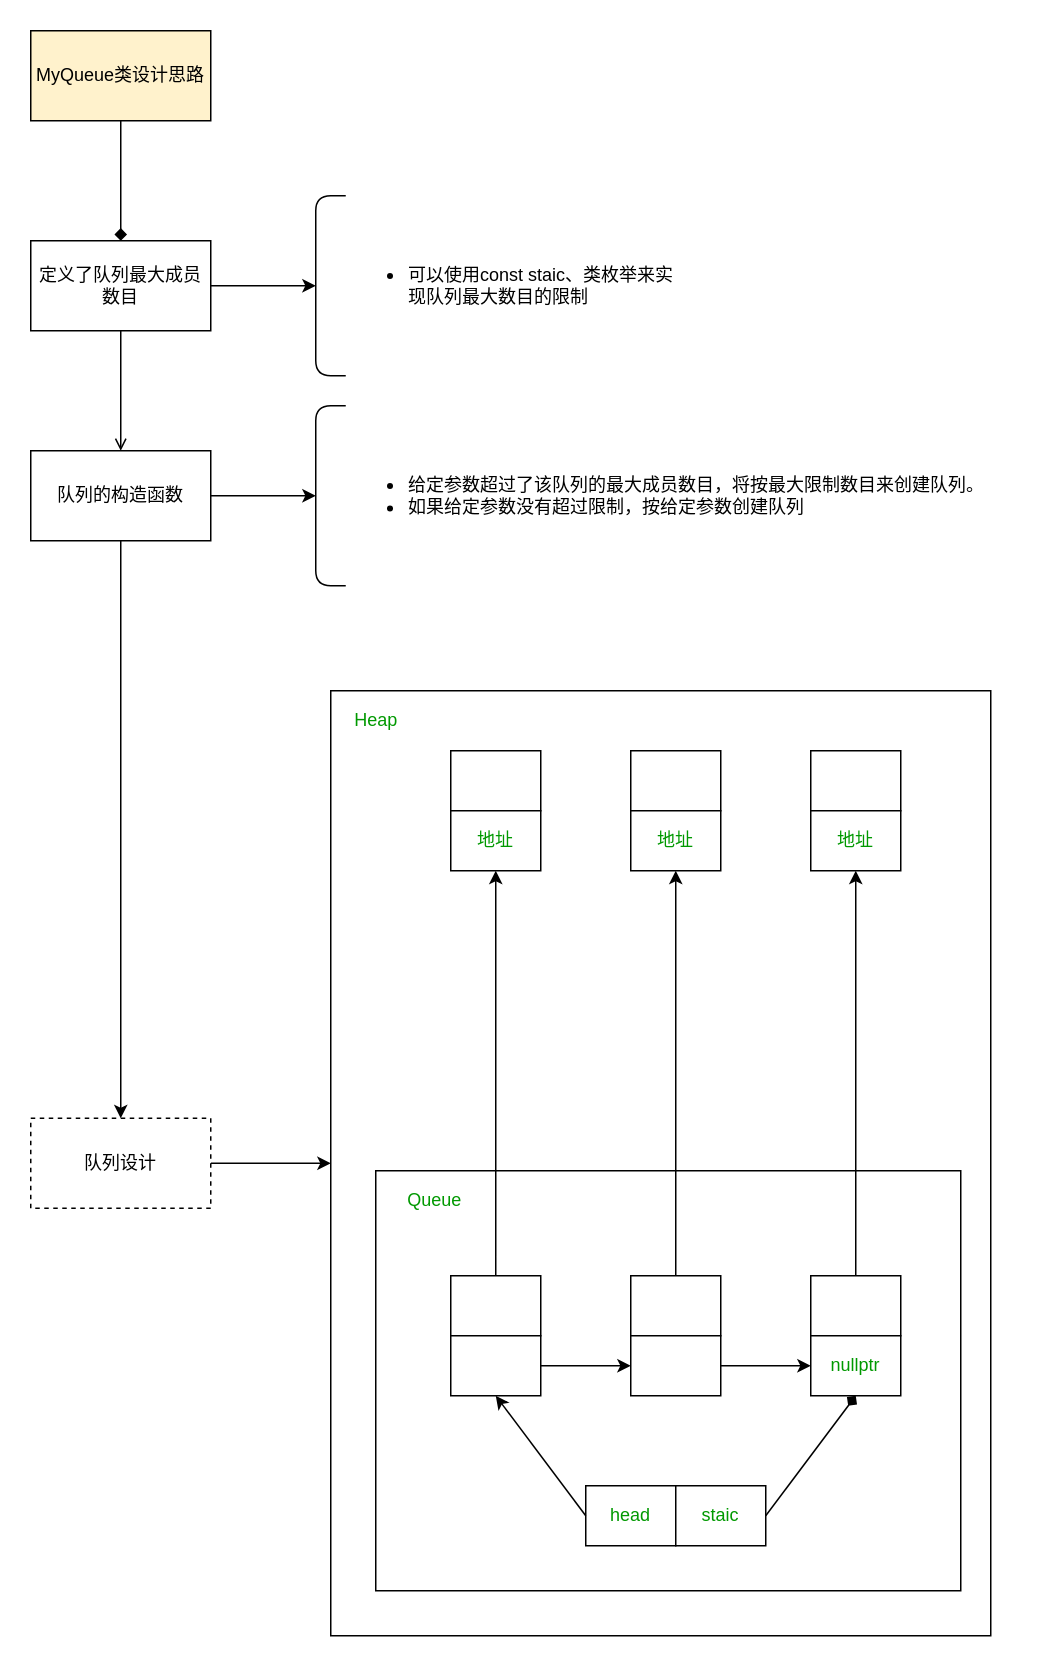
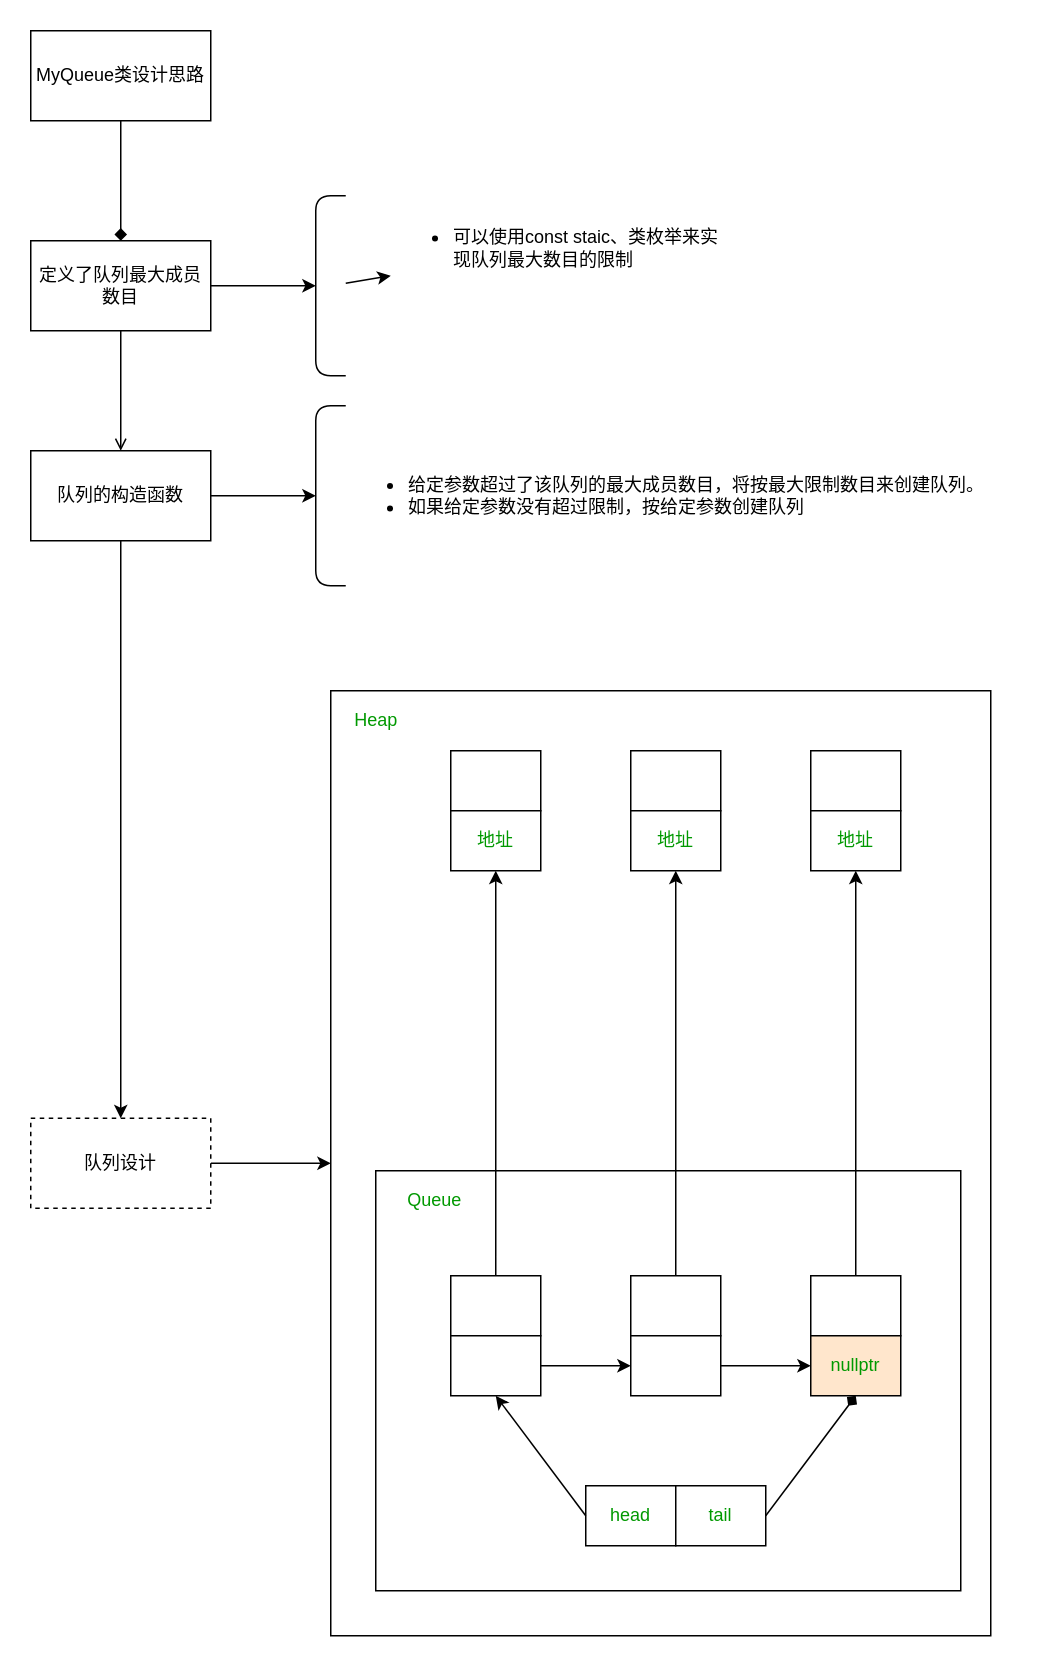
  <mxCell id="0" />
  <mxCell id="1" parent="0" />
  <mxCell id="2" value="" style="edgeStyle=none;html=1;endArrow=diamond;" edge="1" parent="1" source="3" target="6"><mxGeometry relative="1" as="geometry" /></mxCell>
- <mxCell id="3" value="MyQueue类设计思路" style="rounded=0;whiteSpace=wrap;html=1;fillColor=#fff2cc;" vertex="1" parent="1"><mxGeometry x="20" y="20" width="120" height="60" as="geometry" /></mxCell>
+ <mxCell id="3" value="MyQueue类设计思路" style="rounded=0;whiteSpace=wrap;html=1;" vertex="1" parent="1"><mxGeometry x="20" y="20" width="120" height="60" as="geometry" /></mxCell>
  <mxCell id="4" value="" style="edgeStyle=none;html=1;" edge="1" parent="1" source="6" target="8"><mxGeometry relative="1" as="geometry" /></mxCell>
  <mxCell id="5" value="" style="edgeStyle=none;html=1;endArrow=open;" edge="1" parent="1" source="6" target="12"><mxGeometry relative="1" as="geometry" /></mxCell>
  <mxCell id="6" value="定义了队列最大成员数目" style="whiteSpace=wrap;html=1;rounded=0;" vertex="1" parent="1"><mxGeometry x="20" y="160" width="120" height="60" as="geometry" /></mxCell>
  <mxCell id="7" value="" style="edgeStyle=none;html=1;" edge="1" parent="1" source="8" target="9"><mxGeometry relative="1" as="geometry" /></mxCell>
  <mxCell id="8" value="" style="shape=curlyBracket;whiteSpace=wrap;html=1;rounded=1;size=0;" vertex="1" parent="1"><mxGeometry x="210" y="130" width="20" height="120" as="geometry" /></mxCell>
- <mxCell id="9" value="&lt;ul&gt;&lt;li&gt;可以使用const staic、类枚举来实现队列最大数目的限制&lt;/li&gt;&lt;/ul&gt;" style="text;strokeColor=none;fillColor=none;html=1;whiteSpace=wrap;verticalAlign=middle;overflow=hidden;" vertex="1" parent="1"><mxGeometry x="230" y="150" width="220" height="80" as="geometry" /></mxCell>
+ <mxCell id="9" value="&lt;ul&gt;&lt;li&gt;可以使用const staic、类枚举来实现队列最大数目的限制&lt;/li&gt;&lt;/ul&gt;" style="text;strokeColor=none;fillColor=none;html=1;whiteSpace=wrap;verticalAlign=middle;overflow=hidden;" vertex="1" parent="1"><mxGeometry x="260" y="125" width="220" height="80" as="geometry" /></mxCell>
  <mxCell id="10" value="" style="edgeStyle=none;html=1;" edge="1" parent="1" source="12" target="13"><mxGeometry relative="1" as="geometry" /></mxCell>
  <mxCell id="11" value="" style="edgeStyle=none;html=1;" edge="1" parent="1" source="12" target="17"><mxGeometry relative="1" as="geometry" /></mxCell>
  <mxCell id="12" value="队列的构造函数" style="whiteSpace=wrap;html=1;rounded=0;" vertex="1" parent="1"><mxGeometry x="20" y="300" width="120" height="60" as="geometry" /></mxCell>
  <mxCell id="13" value="" style="shape=curlyBracket;whiteSpace=wrap;html=1;rounded=1;size=0;" vertex="1" parent="1"><mxGeometry x="210" y="270" width="20" height="120" as="geometry" /></mxCell>
  <mxCell id="14" value="" style="edgeStyle=none;html=1;" edge="1" parent="1" source="15" target="13"><mxGeometry relative="1" as="geometry" /></mxCell>
  <mxCell id="15" value="&lt;ul&gt;&lt;li&gt;给定参数超过了该队列的最大成员数目，将按最大限制数目来创建队列。&lt;/li&gt;&lt;li&gt;如果给定参数没有超过限制，按给定参数创建队列&lt;/li&gt;&lt;/ul&gt;" style="text;strokeColor=none;fillColor=none;html=1;whiteSpace=wrap;verticalAlign=middle;overflow=hidden;" vertex="1" parent="1"><mxGeometry x="230" y="290" width="440" height="80" as="geometry" /></mxCell>
  <mxCell id="16" value="" style="edgeStyle=none;html=1;" edge="1" parent="1" source="17" target="18"><mxGeometry relative="1" as="geometry" /></mxCell>
  <mxCell id="17" value="队列设计" style="whiteSpace=wrap;html=1;rounded=0;dashed=1;" vertex="1" parent="1"><mxGeometry x="20" y="745" width="120" height="60" as="geometry" /></mxCell>
  <mxCell id="18" value="" style="whiteSpace=wrap;html=1;rounded=0;" vertex="1" parent="1"><mxGeometry x="220" y="460" width="440" height="630" as="geometry" /></mxCell>
  <mxCell id="19" value="Heap" style="text;html=1;align=center;verticalAlign=middle;resizable=0;points=[];autosize=1;strokeColor=none;fillColor=none;fontColor=#009900;" vertex="1" parent="1"><mxGeometry x="230" y="470" width="40" height="20" as="geometry" /></mxCell>
  <mxCell id="20" value="" style="rounded=0;whiteSpace=wrap;html=1;fontColor=#009900;" vertex="1" parent="1"><mxGeometry x="250" y="780" width="390" height="280" as="geometry" /></mxCell>
  <mxCell id="21" value="Queue" style="text;html=1;align=center;verticalAlign=middle;resizable=0;points=[];autosize=1;strokeColor=none;fillColor=none;fontColor=#009900;" vertex="1" parent="1"><mxGeometry x="264" y="790" width="50" height="20" as="geometry" /></mxCell>
  <mxCell id="22" value="" style="rounded=0;whiteSpace=wrap;html=1;fontColor=#009900;" vertex="1" parent="1"><mxGeometry x="420" y="850" width="60" height="40" as="geometry" /></mxCell>
  <mxCell id="23" value="" style="rounded=0;whiteSpace=wrap;html=1;fontColor=#009900;" vertex="1" parent="1"><mxGeometry x="420" y="890" width="60" height="40" as="geometry" /></mxCell>
  <mxCell id="24" value="" style="rounded=0;whiteSpace=wrap;html=1;fontColor=#009900;" vertex="1" parent="1"><mxGeometry x="300" y="850" width="60" height="40" as="geometry" /></mxCell>
  <mxCell id="25" value="" style="rounded=0;whiteSpace=wrap;html=1;fontColor=#009900;" vertex="1" parent="1"><mxGeometry x="300" y="890" width="60" height="40" as="geometry" /></mxCell>
  <mxCell id="26" value="" style="rounded=0;whiteSpace=wrap;html=1;fontColor=#009900;" vertex="1" parent="1"><mxGeometry x="540" y="850" width="60" height="40" as="geometry" /></mxCell>
- <mxCell id="27" value="nullptr" style="rounded=0;whiteSpace=wrap;html=1;fontColor=#009900;" vertex="1" parent="1"><mxGeometry x="540" y="890" width="60" height="40" as="geometry" /></mxCell>
+ <mxCell id="27" value="nullptr" style="rounded=0;whiteSpace=wrap;html=1;fontColor=#009900;fillColor=#ffe6cc;" vertex="1" parent="1"><mxGeometry x="540" y="890" width="60" height="40" as="geometry" /></mxCell>
  <mxCell id="28" value="" style="rounded=0;whiteSpace=wrap;html=1;fontColor=#009900;" vertex="1" parent="1"><mxGeometry x="300" y="500" width="60" height="40" as="geometry" /></mxCell>
  <mxCell id="29" value="地址" style="rounded=0;whiteSpace=wrap;html=1;fontColor=#009900;" vertex="1" parent="1"><mxGeometry x="300" y="540" width="60" height="40" as="geometry" /></mxCell>
  <mxCell id="30" value="" style="rounded=0;whiteSpace=wrap;html=1;fontColor=#009900;" vertex="1" parent="1"><mxGeometry x="420" y="500" width="60" height="40" as="geometry" /></mxCell>
  <mxCell id="31" value="地址" style="rounded=0;whiteSpace=wrap;html=1;fontColor=#009900;" vertex="1" parent="1"><mxGeometry x="420" y="540" width="60" height="40" as="geometry" /></mxCell>
  <mxCell id="32" value="" style="rounded=0;whiteSpace=wrap;html=1;fontColor=#009900;" vertex="1" parent="1"><mxGeometry x="540" y="500" width="60" height="40" as="geometry" /></mxCell>
  <mxCell id="33" value="地址" style="rounded=0;whiteSpace=wrap;html=1;fontColor=#009900;" vertex="1" parent="1"><mxGeometry x="540" y="540" width="60" height="40" as="geometry" /></mxCell>
  <mxCell id="34" value="&lt;font color=&quot;#ffffff&quot;&gt;a1&lt;/font&gt;" style="text;html=1;align=center;verticalAlign=middle;resizable=0;points=[];autosize=1;strokeColor=none;fillColor=none;fontColor=#009900;" vertex="1" parent="1"><mxGeometry x="299" y="480" width="30" height="20" as="geometry" /></mxCell>
  <mxCell id="35" value="&lt;font color=&quot;#ffffff&quot;&gt;a2&lt;/font&gt;" style="text;html=1;align=center;verticalAlign=middle;resizable=0;points=[];autosize=1;strokeColor=none;fillColor=none;fontColor=#009900;" vertex="1" parent="1"><mxGeometry x="420" y="480" width="30" height="20" as="geometry" /></mxCell>
  <mxCell id="36" value="&lt;font color=&quot;#ffffff&quot;&gt;a3&lt;/font&gt;" style="text;html=1;align=center;verticalAlign=middle;resizable=0;points=[];autosize=1;strokeColor=none;fillColor=none;fontColor=#009900;" vertex="1" parent="1"><mxGeometry x="540" y="480" width="30" height="20" as="geometry" /></mxCell>
  <mxCell id="37" value="" style="endArrow=classic;html=1;fontColor=#FFFFFF;exitX=0.5;exitY=0;exitDx=0;exitDy=0;entryX=0.5;entryY=1;entryDx=0;entryDy=0;" edge="1" parent="1" source="24" target="29"><mxGeometry width="50" height="50" relative="1" as="geometry"><mxPoint x="290" y="730" as="sourcePoint" /><mxPoint x="340" y="680" as="targetPoint" /></mxGeometry></mxCell>
  <mxCell id="38" value="" style="endArrow=classic;html=1;fontColor=#FFFFFF;exitX=1;exitY=0.5;exitDx=0;exitDy=0;entryX=0;entryY=0.5;entryDx=0;entryDy=0;" edge="1" parent="1" source="25" target="23"><mxGeometry width="50" height="50" relative="1" as="geometry"><mxPoint x="290" y="730" as="sourcePoint" /><mxPoint x="340" y="680" as="targetPoint" /></mxGeometry></mxCell>
  <mxCell id="39" value="" style="endArrow=classic;html=1;fontColor=#FFFFFF;exitX=0.5;exitY=0;exitDx=0;exitDy=0;entryX=0.5;entryY=1;entryDx=0;entryDy=0;" edge="1" parent="1" source="22" target="31"><mxGeometry width="50" height="50" relative="1" as="geometry"><mxPoint x="290" y="730" as="sourcePoint" /><mxPoint x="340" y="680" as="targetPoint" /></mxGeometry></mxCell>
  <mxCell id="40" value="" style="endArrow=classic;html=1;fontColor=#FFFFFF;exitX=1;exitY=0.5;exitDx=0;exitDy=0;entryX=0;entryY=0.5;entryDx=0;entryDy=0;" edge="1" parent="1" source="23" target="27"><mxGeometry width="50" height="50" relative="1" as="geometry"><mxPoint x="290" y="800" as="sourcePoint" /><mxPoint x="340" y="750" as="targetPoint" /></mxGeometry></mxCell>
  <mxCell id="41" value="" style="endArrow=classic;html=1;fontColor=#FFFFFF;entryX=0.5;entryY=1;entryDx=0;entryDy=0;" edge="1" parent="1" source="26" target="33"><mxGeometry width="50" height="50" relative="1" as="geometry"><mxPoint x="290" y="730" as="sourcePoint" /><mxPoint x="340" y="680" as="targetPoint" /></mxGeometry></mxCell>
  <mxCell id="42" value="&lt;font color=&quot;#ffffff&quot;&gt;Member结构体&lt;/font&gt;" style="text;html=1;align=center;verticalAlign=middle;resizable=0;points=[];autosize=1;strokeColor=none;fillColor=none;fontColor=#009900;" vertex="1" parent="1"><mxGeometry x="280" y="830" width="100" height="20" as="geometry" /></mxCell>
  <mxCell id="43" value="head" style="rounded=0;whiteSpace=wrap;html=1;fontColor=#009900;" vertex="1" parent="1"><mxGeometry x="390" y="990" width="60" height="40" as="geometry" /></mxCell>
- <mxCell id="44" value="staic" style="rounded=0;whiteSpace=wrap;html=1;fontColor=#009900;" vertex="1" parent="1"><mxGeometry x="450" y="990" width="60" height="40" as="geometry" /></mxCell>
+ <mxCell id="44" value="tail" style="rounded=0;whiteSpace=wrap;html=1;fontColor=#009900;" vertex="1" parent="1"><mxGeometry x="450" y="990" width="60" height="40" as="geometry" /></mxCell>
  <mxCell id="45" value="" style="endArrow=classic;html=1;fontColor=#FFFFFF;exitX=0;exitY=0.5;exitDx=0;exitDy=0;entryX=0.5;entryY=1;entryDx=0;entryDy=0;" edge="1" parent="1" source="43" target="25"><mxGeometry width="50" height="50" relative="1" as="geometry"><mxPoint x="320" y="870" as="sourcePoint" /><mxPoint x="370" y="820" as="targetPoint" /></mxGeometry></mxCell>
  <mxCell id="46" value="" style="endArrow=diamond;html=1;fontColor=#FFFFFF;exitX=1;exitY=0.5;exitDx=0;exitDy=0;entryX=0.5;entryY=1;entryDx=0;entryDy=0;" edge="1" parent="1" source="44" target="27"><mxGeometry width="50" height="50" relative="1" as="geometry"><mxPoint x="320" y="870" as="sourcePoint" /><mxPoint x="370" y="820" as="targetPoint" /></mxGeometry></mxCell>
